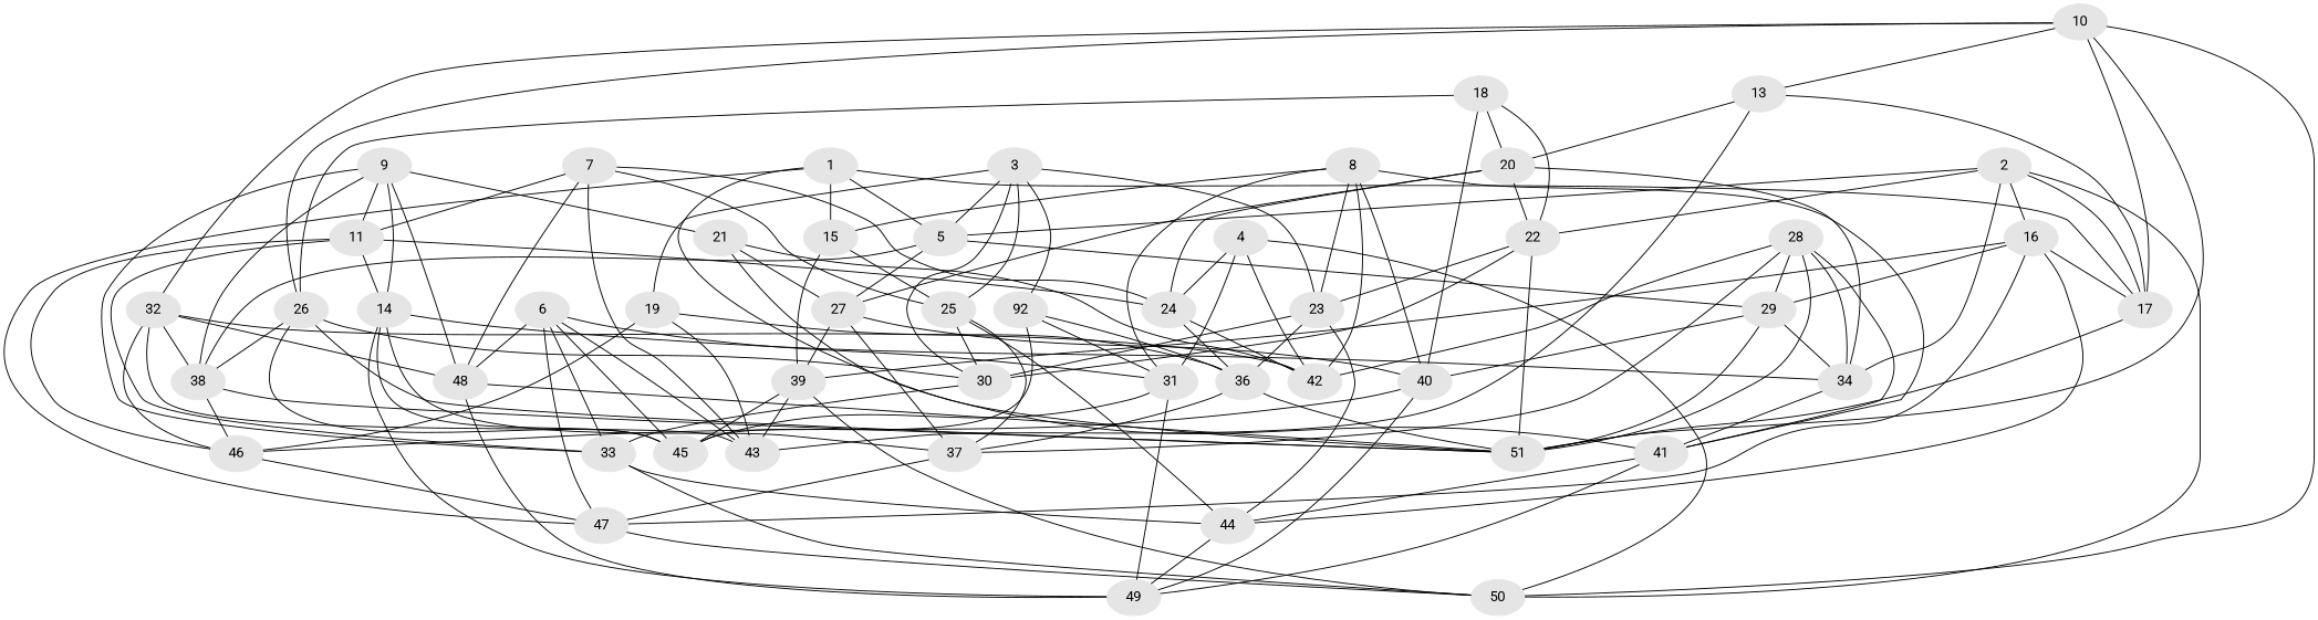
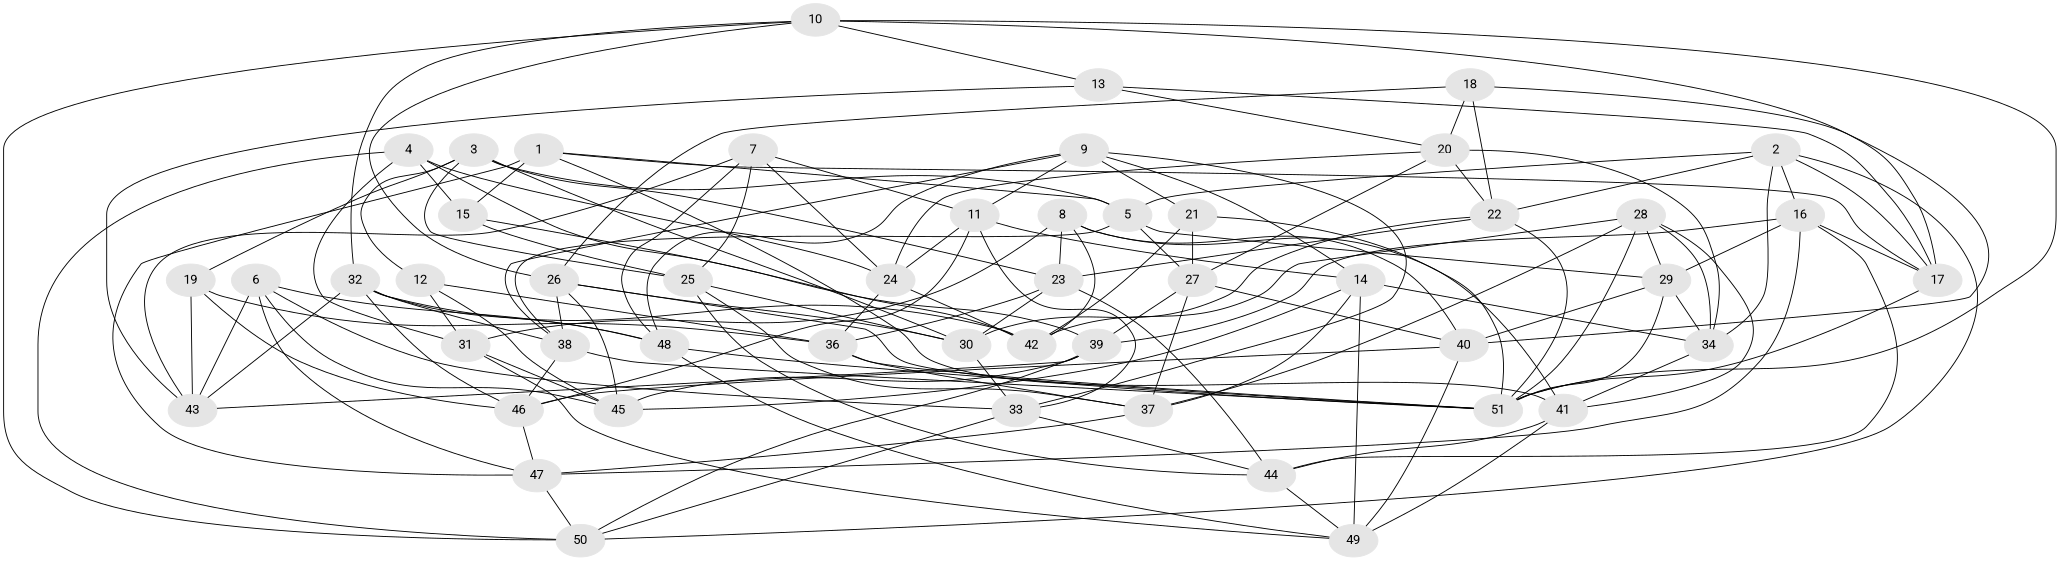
  graph {
    fontname=Roboto
    node [color=gray90 fontname=Roboto style=filled]
    edge [fontname=Roboto weight=1.0]
    1
    5
    15
    17
    41
    47
    27
    29
    38
    25
    39
    51
    49
    44
    50
    2
    16
    22
    34
    23
    30
    3
-   12 [label=92]
+   12
    19
    31
    45
    36
    43
    46
    37
    33
    4
    24
    42
    40
    6
    48
    7
    11
    14
    8
    9
    21
    10
    13
    26
    32
    20
    18
    28
    1 -- 5
    1 -- 15
    1 -- 17
    1 -- 41
    1 -- 47
    5 -- 27
    5 -- 29
    5 -- 38
    15 -- 25
    15 -- 39
    17 -- 51
    41 -- 49
    41 -- 44
    47 -- 50
    27 -- 39
    27 -- 37
    27 -- 40
    29 -- 51
    29 -- 34
    29 -- 40
    38 -- 51
    38 -- 46
    25 -- 44
    25 -- 30
    25 -- 37
    39 -- 50
    39 -- 45
    39 -- 43
    44 -- 49
    2 -- 5
    2 -- 17
    2 -- 50
    2 -- 16
    2 -- 22
    2 -- 34
    16 -- 17
    16 -- 47
    16 -- 29
    16 -- 39
    16 -- 44
    22 -- 51
    22 -- 23
    22 -- 30
    34 -- 41
    23 -- 44
    23 -- 30
    23 -- 36
    30 -- 33
    3 -- 5
    3 -- 25
    3 -- 23
    3 -- 30
    3 -- 12
    3 -- 19
    12 -- 31
    12 -- 45
    12 -- 36
    19 -- 36
    19 -- 43
    19 -- 46
    31 -- 49
    31 -- 45
    36 -- 51
    36 -- 37
    46 -- 47
    37 -- 47
    33 -- 44
    33 -- 50
    4 -- 50
    4 -- 31
    4 -- 24
    4 -- 42
    24 -- 36
    24 -- 42
    40 -- 49 [weight=2.0]
    40 -- 46
    6 -- 47
-   6 -- 31
    6 -- 45
    6 -- 43
    6 -- 33
    6 -- 48
    48 -- 51
    48 -- 49 [weight=2.0]
    7 -- 25
    7 -- 43
    7 -- 24
    7 -- 48
    7 -- 11
    11 -- 46
    11 -- 33
    11 -- 24
    11 -- 14
    14 -- 49
    14 -- 34
    14 -- 45
    14 -- 37
-   8 -- 15
+   4 -- 15
    8 -- 41
    8 -- 23
    8 -- 31
    8 -- 42
    8 -- 40
    9 -- 38
    9 -- 33
    9 -- 48
    9 -- 11
    9 -- 14
    9 -- 21
    21 -- 27
    21 -- 51
    21 -- 42
    10 -- 17
    10 -- 51
    10 -- 50
    10 -- 13
    10 -- 26
    10 -- 32
    13 -- 17
    13 -- 43
    13 -- 20
    26 -- 38
    26 -- 51
    26 -- 30
    26 -- 45
    32 -- 38
    32 -- 43
    32 -- 46
    32 -- 42
    32 -- 48 [weight=2.0]
    20 -- 27
    20 -- 22
    20 -- 34
    20 -- 24
    18 -- 22
    18 -- 40
    18 -- 26
    18 -- 20
    28 -- 41
    28 -- 29
    28 -- 51
    28 -- 34
    28 -- 37
    28 -- 42
  }
